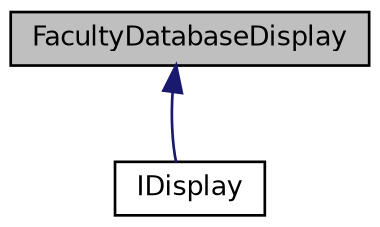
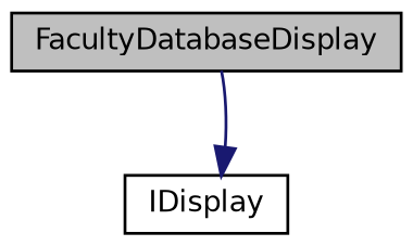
  digraph {
    node [color=black fontname=Helvetica fontsize=10 shape=record style=filled]
    n1 [fillcolor=grey75 fontcolor=black height=0.2 label=FacultyDatabaseDisplay width=0.4]
    n2 [fillcolor=white height=0.2 label=IDisplay width=0.4]
-   n1 -> n2 [color=midnightblue dir=back fontname=Helvetica fontsize=10 labelfontname=Helvetica labelfontsize=10 style=solid]
+   n2 -> n1 [color=midnightblue dir=back fontname=Helvetica fontsize=10 labelfontname=Helvetica labelfontsize=10 style=solid]
  }
